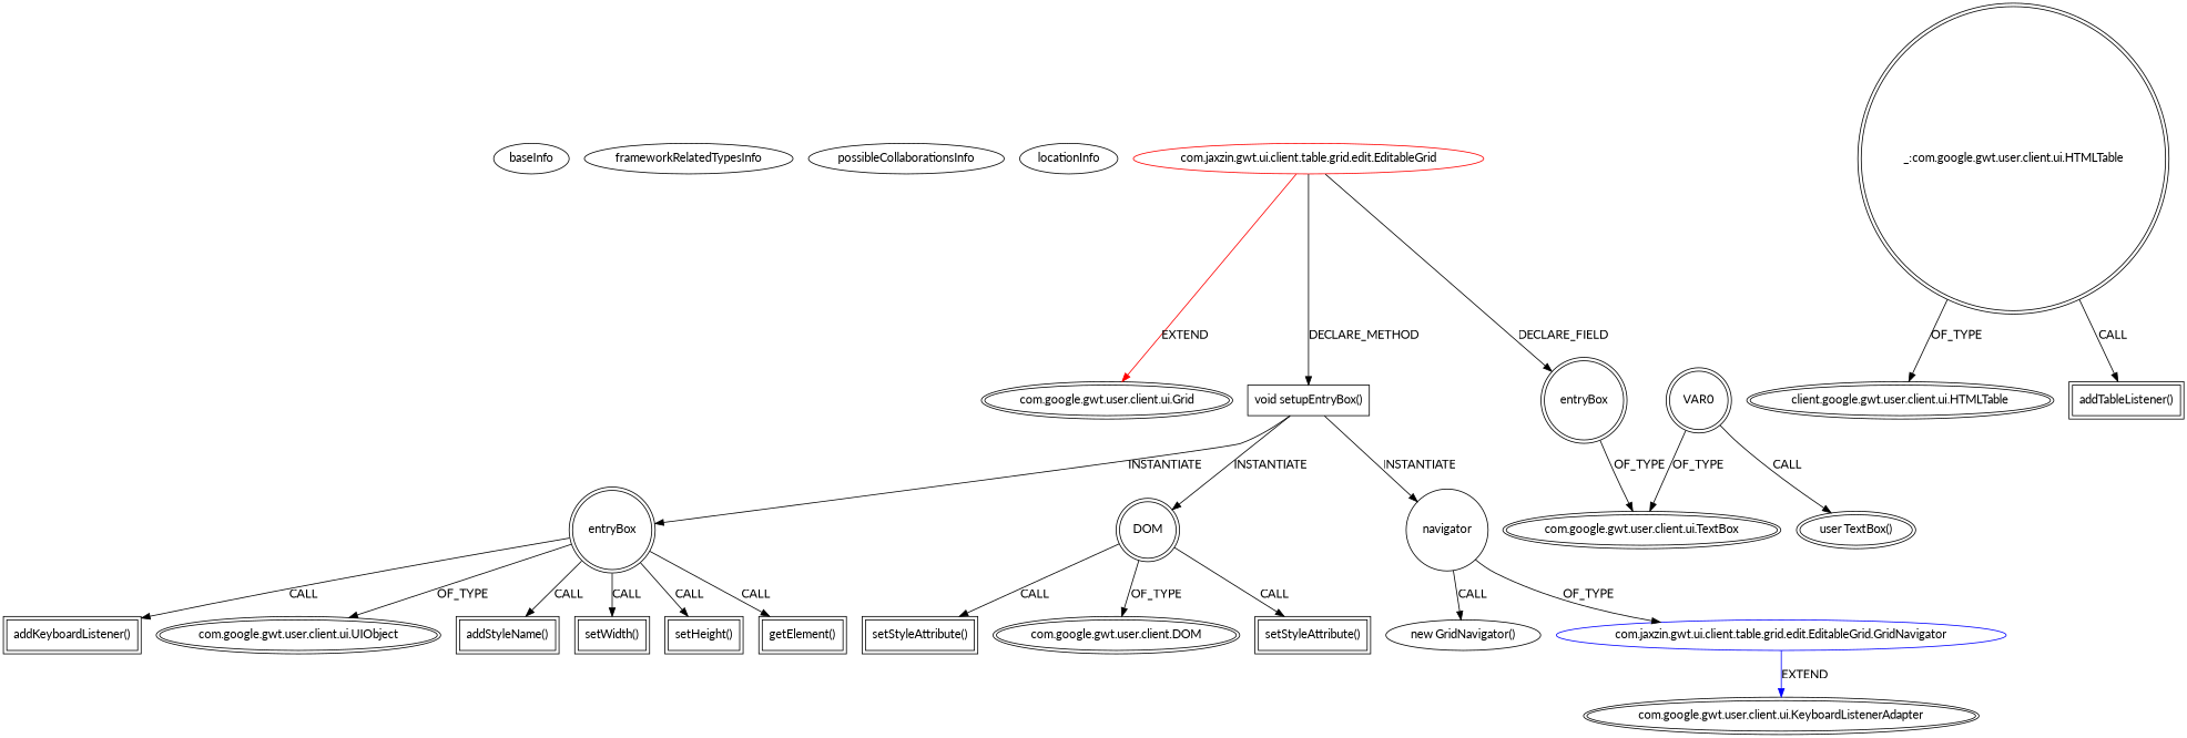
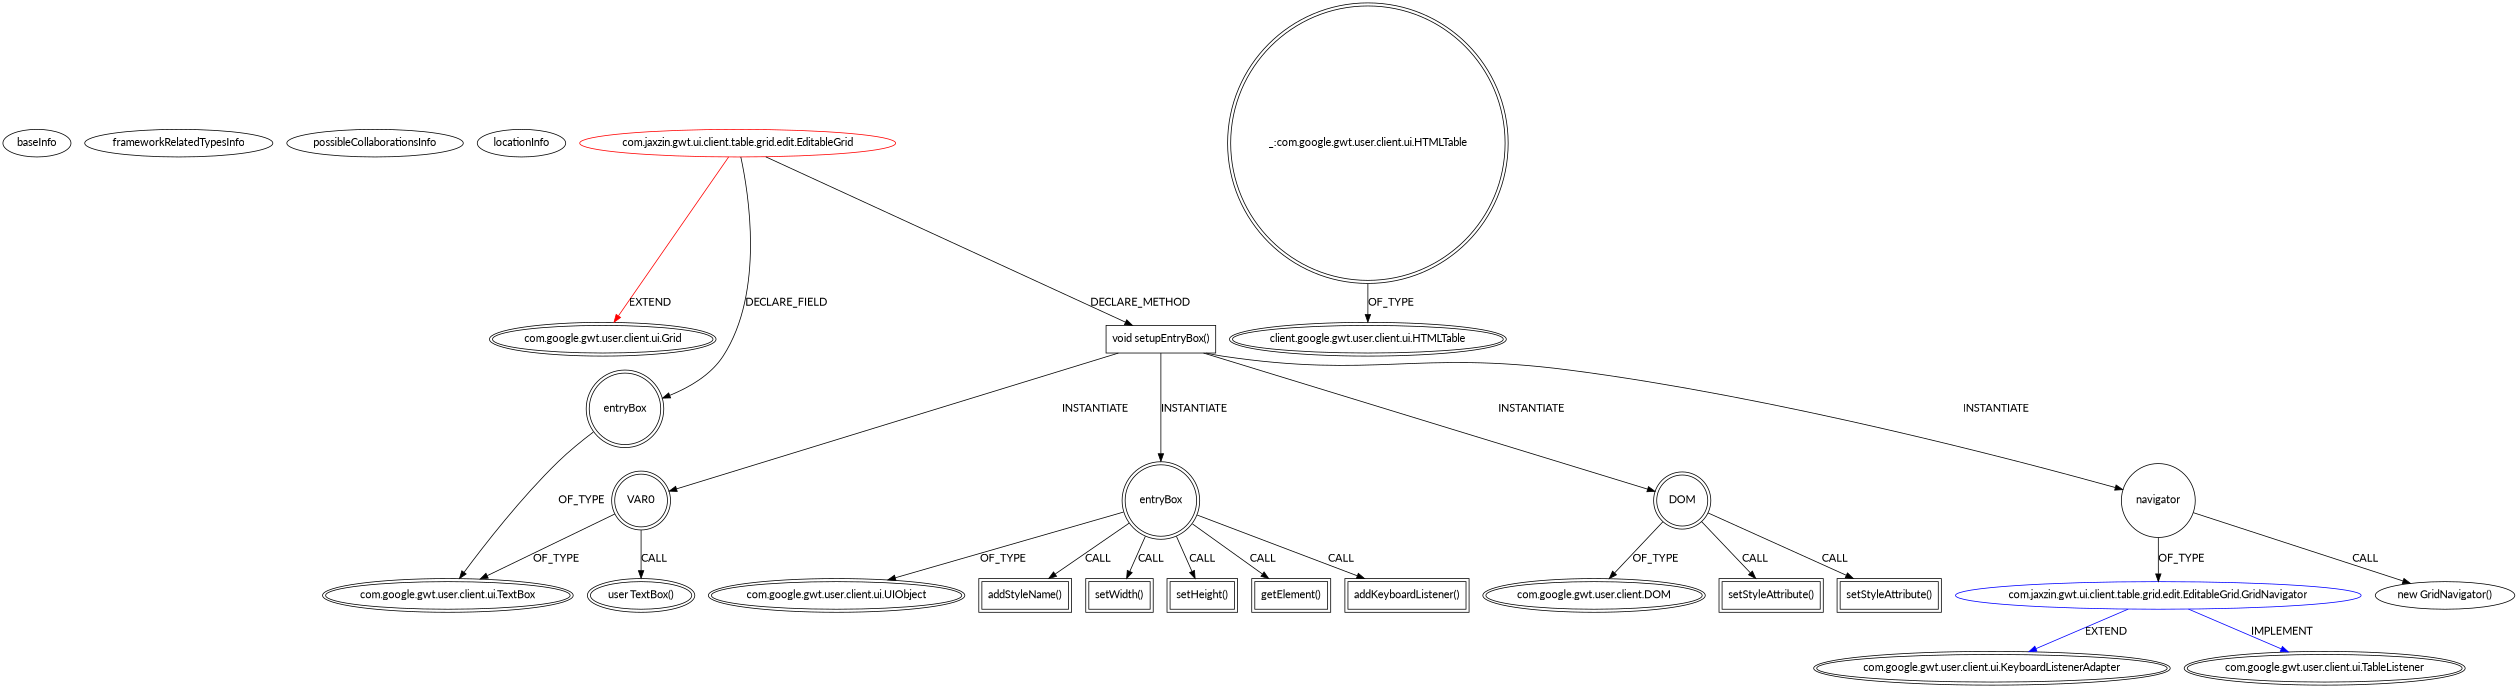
  digraph {
    fontname=Lato
    node [fontname=Lato isFrameworkType=true vertexType=INSIDE_CALL peripheries=2]
    edge [fontname=Lato]
    baseInfo [category=extension_graph graphId=3142 isAnonymous=false possibleRelation=true isFrameworkType="" vertexType="" peripheries=""]
    frameworkRelatedTypesInfo [0="com.google.gwt.user.client.ui.Grid" isFrameworkType="" vertexType="" peripheries=""]
    possibleCollaborationsInfo [0="3142~CLIENT_METHOD_DECLARATION-INSTANTIATION-~com.google.gwt.user.client.ui.Grid ~com.google.gwt.user.client.ui.KeyboardListenerAdapter com.google.gwt.user.client.ui.TableListener ~false~false" isFrameworkType="" vertexType="" peripheries=""]
    locationInfo [contextSignature=EditableGrid filePath="/jaxzin-gwt-common-widgets/gwt-common-widgets-master/src/com/jaxzin/gwt/ui/client/table/grid/edit/EditableGrid.java" graphId=3142 projectName="jaxzin-gwt-common-widgets" isFrameworkType="" vertexType="" peripheries=""]
    n5 [color=red isFrameworkType=false label="com.jaxzin.gwt.ui.client.table.grid.edit.EditableGrid" vertexType=ROOT_CLIENT_CLASS_DECLARATION peripheries=""]
    n6 [label="com.google.gwt.user.client.ui.Grid" vertexType=FRAMEWORK_CLASS_TYPE]
    n7 [label=entryBox shape=circle vertexType=FIELD_DECLARATION]
    n8 [isFrameworkType=false label="void setupEntryBox()" shape=box vertexType=CLIENT_METHOD_DECLARATION peripheries=""]
    n9 [label="com.google.gwt.user.client.ui.TextBox" vertexType=FRAMEWORK_CLASS_TYPE]
    n10 [label=VAR0 shape=circle vertexType=VARIABLE_EXPRESION]
    n11 [label=entryBox shape=circle vertexType=VARIABLE_EXPRESION]
    n12 [label=DOM shape=circle vertexType=VARIABLE_EXPRESION]
    n13 [isFrameworkType=false label=navigator shape=circle vertexType=VARIABLE_EXPRESION peripheries=""]
    n14 [label="user TextBox()" vertexType=CONSTRUCTOR_CALL]
    n15 [label="com.google.gwt.user.client.ui.UIObject" vertexType=FRAMEWORK_CLASS_TYPE]
    n16 [label="addStyleName()" shape=box]
    n17 [label="setWidth()" shape=box]
    n18 [label="setHeight()" shape=box]
    n19 [label="getElement()" shape=box]
    n20 [label="addKeyboardListener()" shape=box]
    n21 [label="com.google.gwt.user.client.DOM" vertexType=FRAMEWORK_CLASS_TYPE]
    n22 [label="setStyleAttribute()" shape=box]
    n23 [label="setStyleAttribute()" shape=box]
    n24 [color=blue isFrameworkType=false label="com.jaxzin.gwt.ui.client.table.grid.edit.EditableGrid.GridNavigator" vertexType=REFERENCE_CLIENT_CLASS_DECLARATION peripheries=""]
    n25 [isFrameworkType=false label="new GridNavigator()" vertexType=CONSTRUCTOR_CALL peripheries=""]
    n26 [label="_:com.google.gwt.user.client.ui.HTMLTable" shape=circle vertexType=VARIABLE_EXPRESION]
    n27 [label="client.google.gwt.user.client.ui.HTMLTable" vertexType=FRAMEWORK_CLASS_TYPE]
-   n28 [label="addTableListener()" shape=box]
    n29 [label="com.google.gwt.user.client.ui.KeyboardListenerAdapter" vertexType=FRAMEWORK_CLASS_TYPE]
+   n30 [label="com.google.gwt.user.client.ui.TableListener" vertexType=FRAMEWORK_INTERFACE_TYPE]
    n5 -> n6 [color=red label=EXTEND]
    n5 -> n7 [label=DECLARE_FIELD]
    n5 -> n8 [label=DECLARE_METHOD]
    n7 -> n9 [label=OF_TYPE]
+   n8 -> n10 [label=INSTANTIATE]
    n8 -> n11 [label=INSTANTIATE]
    n8 -> n12 [label=INSTANTIATE]
    n8 -> n13 [label=INSTANTIATE]
    n10 -> n9 [label=OF_TYPE]
    n10 -> n14 [label=CALL]
    n11 -> n15 [label=OF_TYPE]
    n11 -> n16 [label=CALL]
    n11 -> n17 [label=CALL]
    n11 -> n18 [label=CALL]
    n11 -> n19 [label=CALL]
    n11 -> n20 [label=CALL]
    n12 -> n21 [label=OF_TYPE]
    n12 -> n22 [label=CALL]
    n12 -> n23 [label=CALL]
    n13 -> n24 [label=OF_TYPE]
    n13 -> n25 [label=CALL]
    n24 -> n29 [color=blue label=EXTEND]
+   n24 -> n30 [color=blue label=IMPLEMENT]
    n26 -> n27 [label=OF_TYPE]
-   n26 -> n28 [label=CALL]
  }
